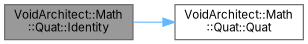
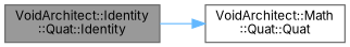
  digraph {
    rankdir=LR
    fontname=Inter
    node [fontname=Inter fontsize=10 shape=box style=filled]
-   n1 [color=gray40 fillcolor=grey60 fontcolor=black height=0.2 label="VoidArchitect::Math\l::Quat::Identity" width=0.4]
+   n1 [color=gray40 fillcolor=grey60 fontcolor=black height=0.2 label="VoidArchitect::Identity\l::Quat::Identity" width=0.4]
    n2 [color=grey40 fillcolor=white height=0.2 label="VoidArchitect::Math\l::Quat::Quat" width=0.4]
    n1 -> n2 [color=steelblue1 fontname=Inter fontsize=10 labelfontname=Helvetica labelfontsize=10 style=solid]
  }
